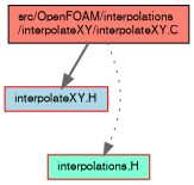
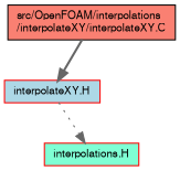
  digraph {
    node [color=red fontname=FreeSans fontsize=10 shape=record style=filled]
    edge [color=gray40 fontname=FreeSans fontsize=10 labelfontname=FreeSans labelfontsize=10]
    n1 [color=black fillcolor=salmon fontcolor=black height=0.2 label="src/OpenFOAM/interpolations\l/interpolateXY/interpolateXY.C" width=0.4]
    n2 [fillcolor=lightblue height=0.2 label="interpolateXY.H" width=0.4]
    n3 [fillcolor=aquamarine height=0.2 label="interpolations.H" width=0.4]
    n1 -> n2 [style=bold]
-   n1 -> n3 [style=dotted]
+   n2 -> n3 [style=dotted]
  }
